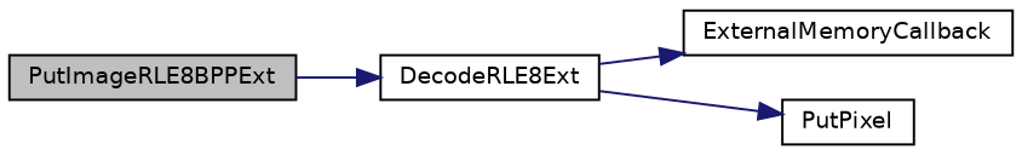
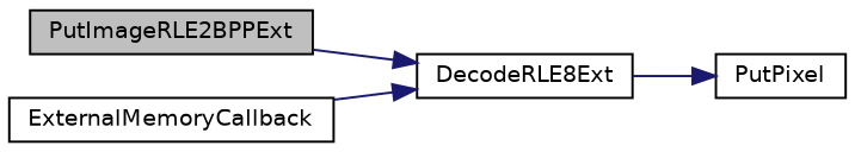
  digraph {
    rankdir=LR
    node [color=black fillcolor=white fontname=Helvetica fontsize=10 shape=record style=filled]
    edge [color=midnightblue fontname=Helvetica fontsize=10 labelfontname=Helvetica labelfontsize=10 style=solid]
-   n1 [fillcolor=grey75 fontcolor=black height=0.2 label=PutImageRLE8BPPExt width=0.4]
+   n1 [fillcolor=grey75 fontcolor=black height=0.2 label=PutImageRLE2BPPExt width=0.4]
    n2 [height=0.2 label=DecodeRLE8Ext width=0.4]
    n3 [height=0.2 label=ExternalMemoryCallback width=0.4]
    n4 [height=0.2 label=PutPixel width=0.4]
    n1 -> n2
-   n2 -> n3
+   n3 -> n2
    n2 -> n4
  }
